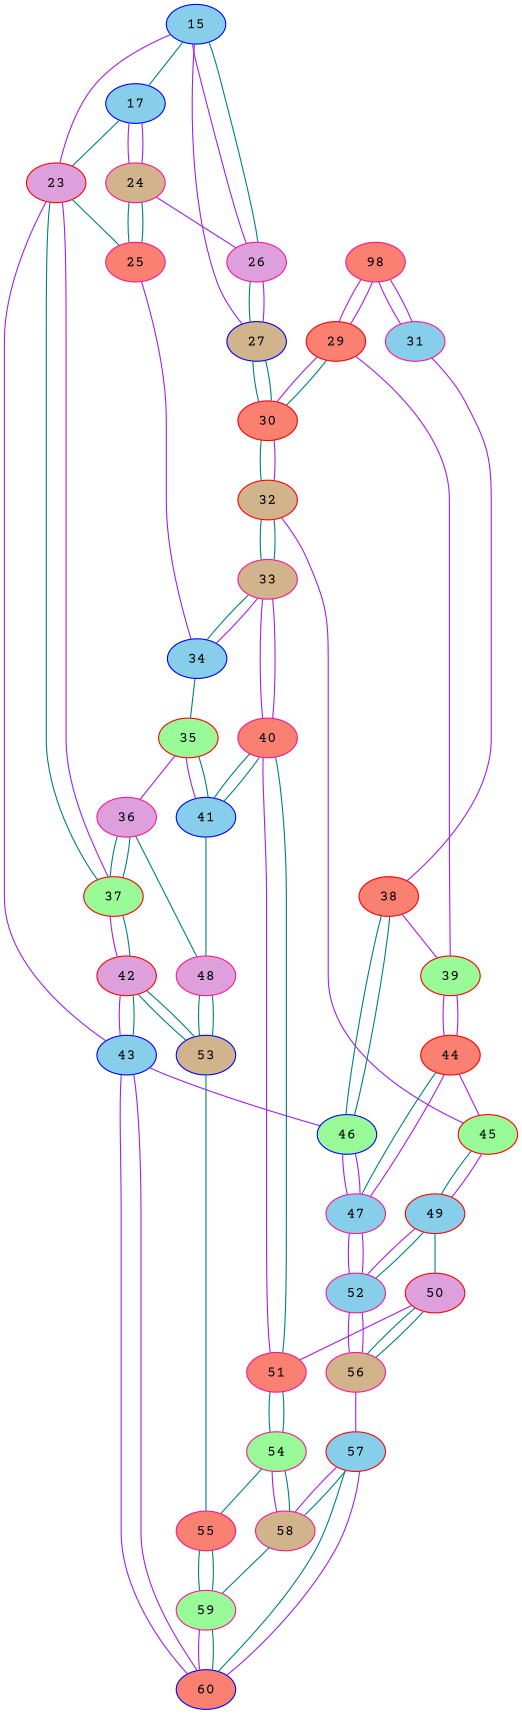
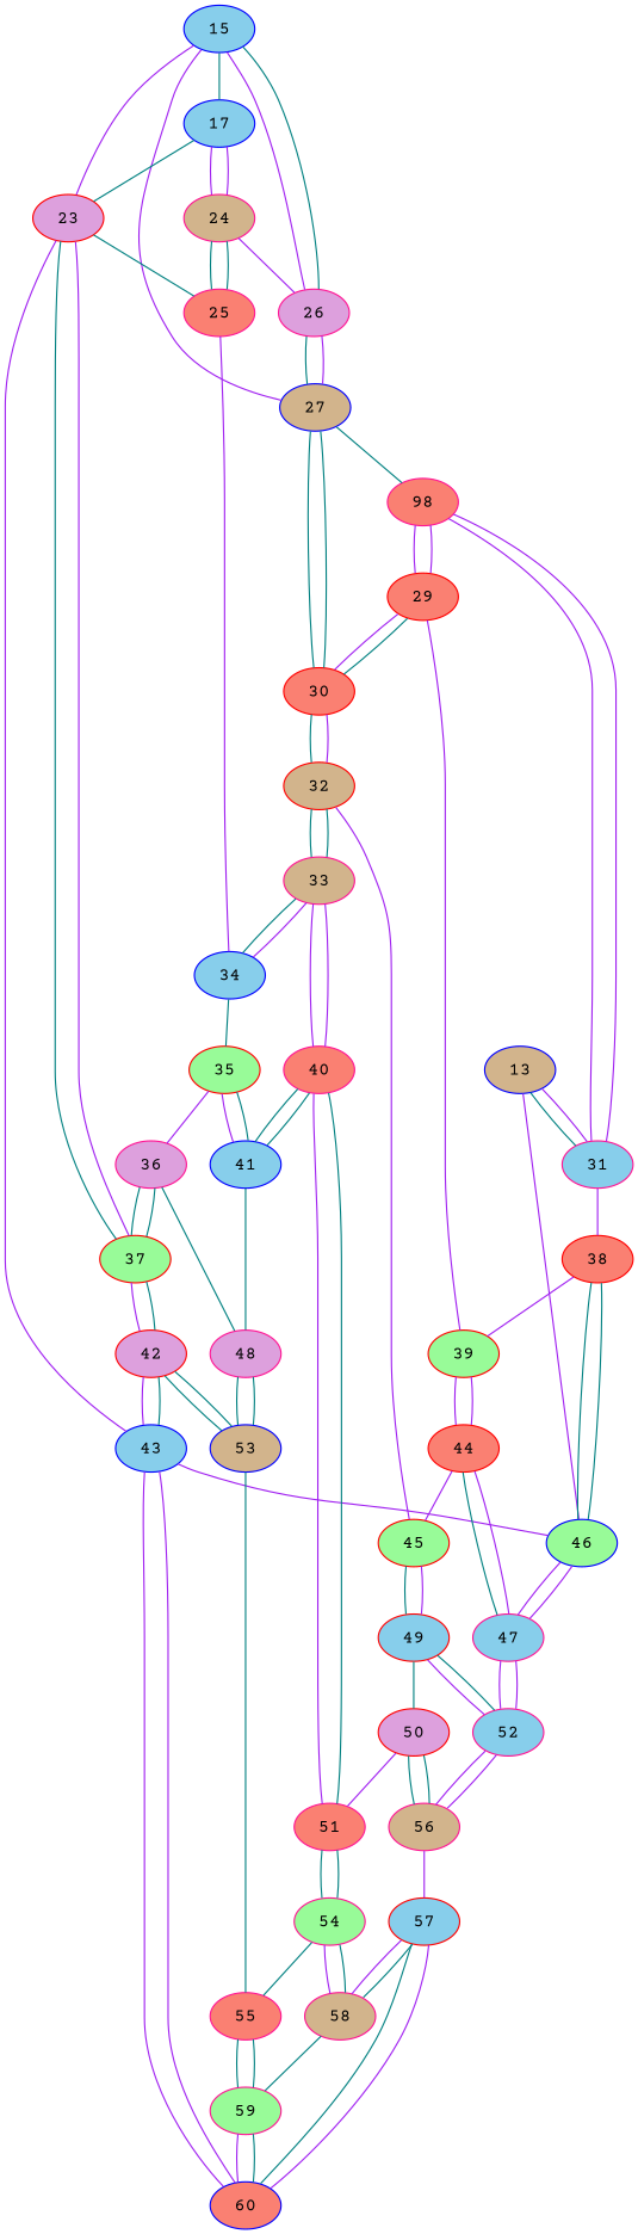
  graph {
    fontname="Courier Prime"
    node [color=deeppink fillcolor=skyblue fontname="Courier Prime" style=filled]
    edge [color=teal fontname="Courier Prime"]
+   13 [color=blue fillcolor=tan super="+12"]
    31 [super="+19"]
    46 [color=blue fillcolor=palegreen super="+3"]
    38 [color=red fillcolor=salmon super="+20"]
    47
    27 [color=blue fillcolor=tan super="+10+9+21"]
    n7 [fillcolor=salmon label=98]
    30 [color=red fillcolor=salmon]
    15 [color=blue super="+11"]
    17 [color=blue super="+16"]
    23 [color=red fillcolor=plum super="+22+6"]
    26 [fillcolor=plum]
    24 [fillcolor=tan]
    25 [fillcolor=salmon]
    37 [color=red fillcolor=palegreen]
    43 [color=blue super="+4"]
    34 [color=blue]
    42 [color=red fillcolor=plum]
    60 [color=blue fillcolor=salmon]
    35 [color=red fillcolor=palegreen]
    29 [color=red fillcolor=salmon]
    32 [color=red fillcolor=tan]
    39 [color=red fillcolor=palegreen]
    44 [color=red fillcolor=salmon]
    33 [fillcolor=tan]
    45 [color=red fillcolor=palegreen]
    40 [fillcolor=salmon]
    49 [color=red]
    41 [color=blue]
    51 [fillcolor=salmon]
    36 [fillcolor=plum]
    48 [fillcolor=plum]
    53 [color=blue fillcolor=tan]
    54 [fillcolor=palegreen]
    55 [fillcolor=salmon]
    52
    50 [color=red fillcolor=plum]
    56 [fillcolor=tan]
    57 [color=red]
    58 [fillcolor=tan]
    59 [fillcolor=palegreen]
+   13 -- 31 [weight=2]
+   13 -- 31 [color=purple]
+   13 -- 46 [color=purple]
    31 -- 38 [color=purple]
    46 -- 47 [color=purple]
    46 -- 47 [color=purple]
    38 -- 46 [weight=2]
    38 -- 46
    38 -- 39 [color=purple]
    47 -- 52 [color=purple]
    47 -- 52 [color=purple]
+   27 -- n7
    27 -- 30
    27 -- 30
    n7 -- 31 [color=purple]
    n7 -- 31 [color=purple]
    n7 -- 29 [color=purple]
    n7 -- 29 [color=purple]
    30 -- 32
    30 -- 32 [color=purple]
    15 -- 27 [color=purple]
    15 -- 17
    15 -- 23 [color=purple]
    15 -- 26 [color=purple]
    15 -- 26
    17 -- 23 [weight=2]
    17 -- 24 [color=purple]
    17 -- 24 [color=purple]
    23 -- 25
    23 -- 37
    23 -- 37 [color=purple]
    23 -- 43 [color=purple weight=2]
    26 -- 27
    26 -- 27 [color=purple]
    24 -- 26 [color=purple]
    24 -- 25
    24 -- 25
    25 -- 34 [color=purple]
    37 -- 42 [color=purple]
    37 -- 42
    43 -- 46 [color=purple weight=2]
    43 -- 60 [color=purple]
    43 -- 60 [color=purple]
    34 -- 35
    42 -- 43 [color=purple]
    42 -- 43
    42 -- 53
    42 -- 53
    35 -- 41 [color=purple]
    35 -- 41
    35 -- 36 [color=purple]
    29 -- 30 [color=purple]
    29 -- 30
    29 -- 39 [color=purple]
    32 -- 33
    32 -- 33
    32 -- 45 [color=purple]
    39 -- 44 [color=purple]
    39 -- 44 [color=purple]
    44 -- 47
    44 -- 47 [color=purple]
    44 -- 45 [color=purple]
    33 -- 34
    33 -- 34 [color=purple]
    33 -- 40 [color=purple]
    33 -- 40 [color=purple]
    45 -- 49
    45 -- 49 [color=purple]
    40 -- 41
    40 -- 41
    40 -- 51 [color=purple]
    40 -- 51
    49 -- 52 [color=purple]
    49 -- 52
    49 -- 50
    41 -- 48
    51 -- 54
    51 -- 54
    36 -- 37
    36 -- 37
    36 -- 48
    48 -- 53
    48 -- 53
    53 -- 55
    54 -- 55
    54 -- 58 [color=purple]
    54 -- 58
    55 -- 59
    55 -- 59
    52 -- 56 [color=purple]
    52 -- 56 [color=purple]
    50 -- 51 [color=purple]
    50 -- 56
    50 -- 56
    56 -- 57 [color=purple]
    57 -- 60
    57 -- 60 [color=purple]
    57 -- 58 [color=purple]
    57 -- 58
    58 -- 59
    59 -- 60 [color=purple]
    59 -- 60
  }
